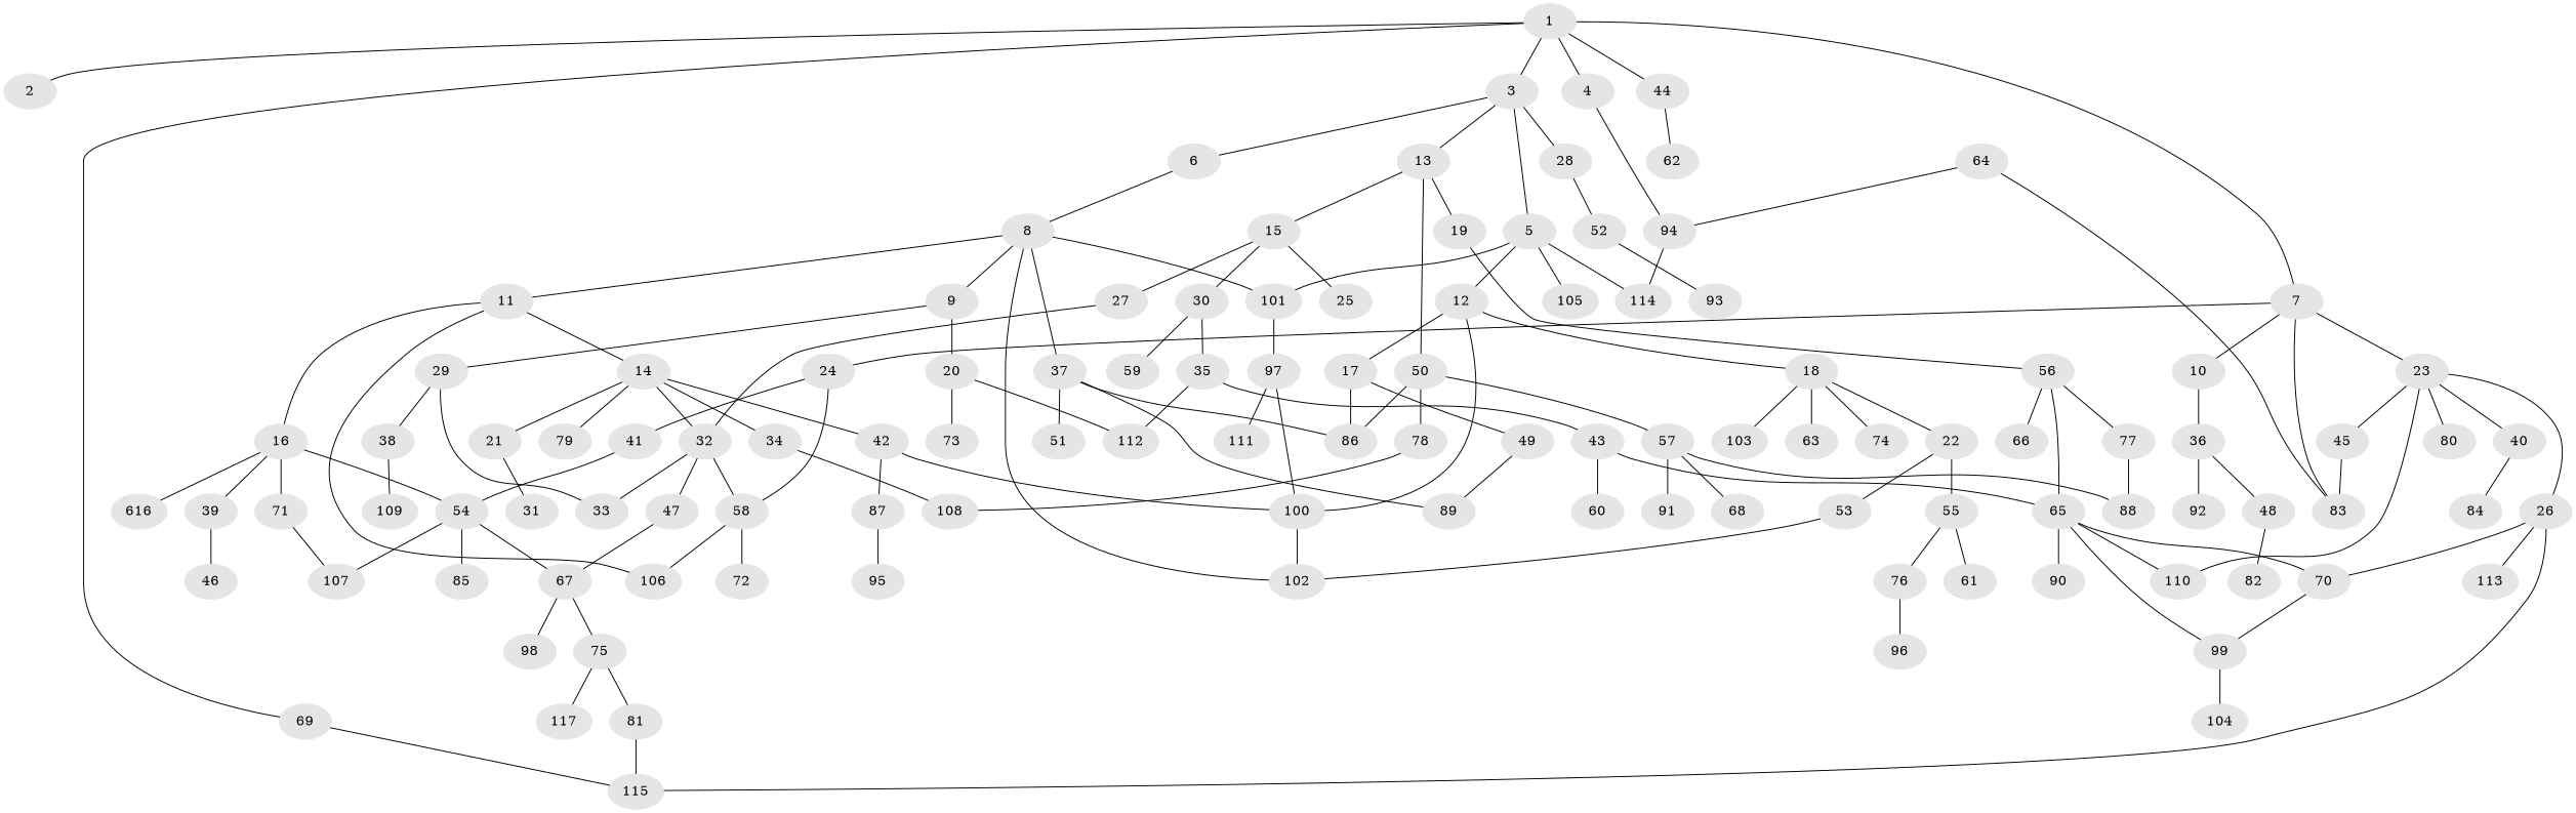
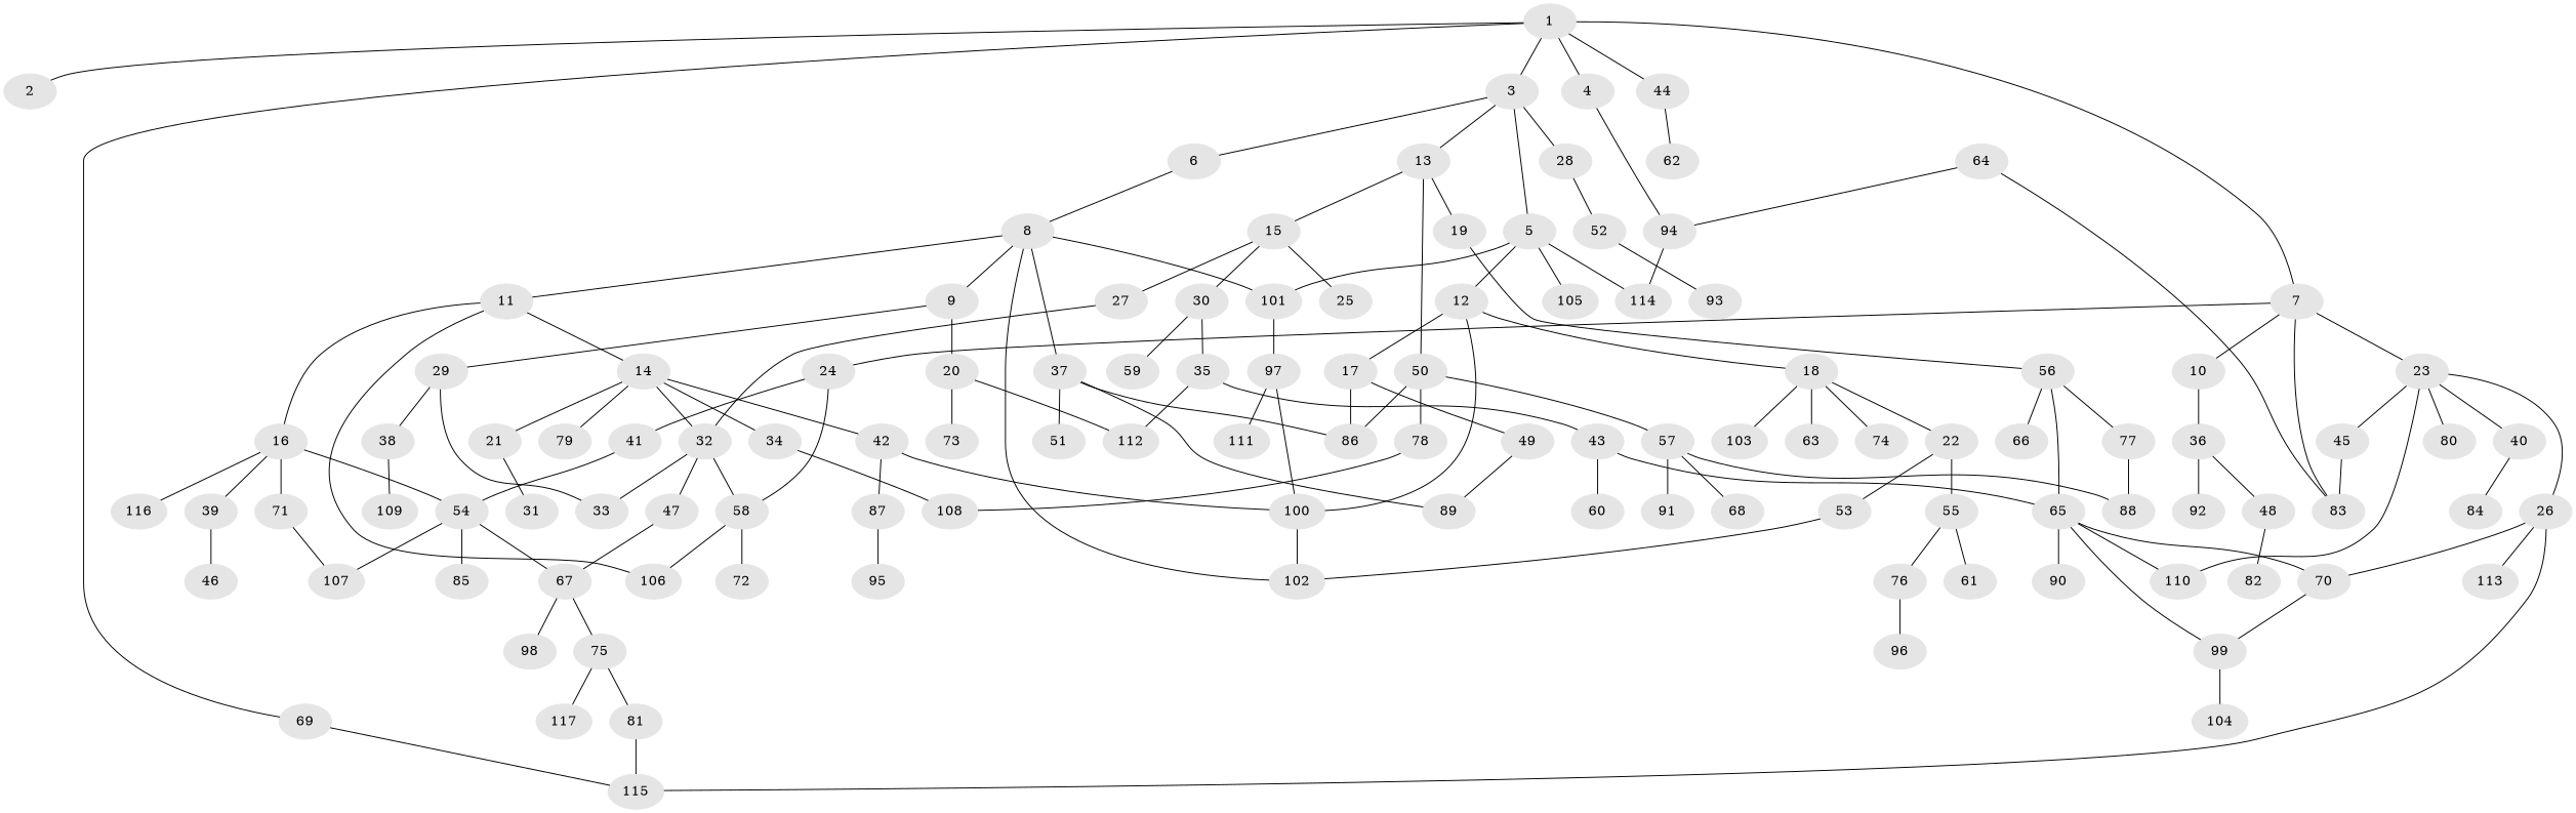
  graph {
    node [color=gray90 style=filled]
    1
    2
    3
    4
    7
    44
    69
    5
    6
    13
    28
    94
    10
    23
    24
    83
    62
    115
    12
    101
    105
    114
    8
    15
    19
    50
    52
    17
    18
    100
    97
    9
    11
    37
    102
    36
    26
    40
    45
    80
    110
    41
    58
    20
    29
    14
    16
    106
    86
    51
    89
    73
    112
    33
    38
    48
    92
    21
    32
    34
    42
    79
    39
    54
    71
-   116 [label=616]
+   116
    49
    22
    63
    74
    103
    25
    27
    30
    56
    57
    78
    31
    47
    108
    87
    35
    59
    46
    67
    85
    107
    53
    55
    65
    66
    77
    61
    76
    70
    113
    84
    72
    99
    93
    109
    43
    60
    82
    64
    95
    90
    75
    98
    68
    88
    91
    111
    96
    104
    81
    117
    1 -- 2
    1 -- 3
    1 -- 4
    1 -- 7
    1 -- 44
    1 -- 69
    3 -- 5
    3 -- 6
    3 -- 13
    3 -- 28
    4 -- 94
    7 -- 10
    7 -- 23
    7 -- 24
    7 -- 83
    44 -- 62
    69 -- 115
    5 -- 12
    5 -- 101
    5 -- 105
    5 -- 114
    6 -- 8
    13 -- 15
    13 -- 19
    13 -- 50
    28 -- 52
    94 -- 114
    10 -- 36
    23 -- 26
    23 -- 40
    23 -- 45
    23 -- 80
    23 -- 110
    24 -- 41
    24 -- 58
    12 -- 17
    12 -- 18
    12 -- 100
    101 -- 97
    8 -- 101
    8 -- 9
    8 -- 11
    8 -- 37
    8 -- 102
    15 -- 25
    15 -- 27
    15 -- 30
    19 -- 56
    50 -- 86
    50 -- 57
    50 -- 78
    52 -- 93
    17 -- 86
    17 -- 49
    18 -- 22
    18 -- 63
    18 -- 74
    18 -- 103
    100 -- 102
    97 -- 100
    97 -- 111
    9 -- 20
    9 -- 29
    11 -- 14
    11 -- 16
    11 -- 106
    37 -- 86
    37 -- 51
    37 -- 89
    36 -- 48
    36 -- 92
    26 -- 115
    26 -- 70
    26 -- 113
    40 -- 84
    45 -- 83
    41 -- 54
    58 -- 106
    58 -- 72
    20 -- 73
    20 -- 112
    29 -- 33
    29 -- 38
    14 -- 21
    14 -- 32
    14 -- 34
    14 -- 42
    14 -- 79
    16 -- 39
    16 -- 54
    16 -- 71
    16 -- 116
    38 -- 109
    48 -- 82
    21 -- 31
    32 -- 58
    32 -- 33
    32 -- 47
    34 -- 108
    42 -- 100
    42 -- 87
    39 -- 46
    54 -- 67
    54 -- 85
    54 -- 107
    71 -- 107
    49 -- 89
    22 -- 53
    22 -- 55
    27 -- 32
    30 -- 35
    30 -- 59
    56 -- 65
    56 -- 66
    56 -- 77
    57 -- 68
    57 -- 88
    57 -- 91
    78 -- 108
    47 -- 67
    87 -- 95
    35 -- 112
    35 -- 43
    67 -- 75
    67 -- 98
    53 -- 102
    55 -- 61
    55 -- 76
    65 -- 110
    65 -- 70
    65 -- 99
    65 -- 90
    77 -- 88
    76 -- 96
    70 -- 99
    99 -- 104
    43 -- 65
    43 -- 60
    64 -- 94
    64 -- 83
    75 -- 81
    75 -- 117
    81 -- 115
  }
